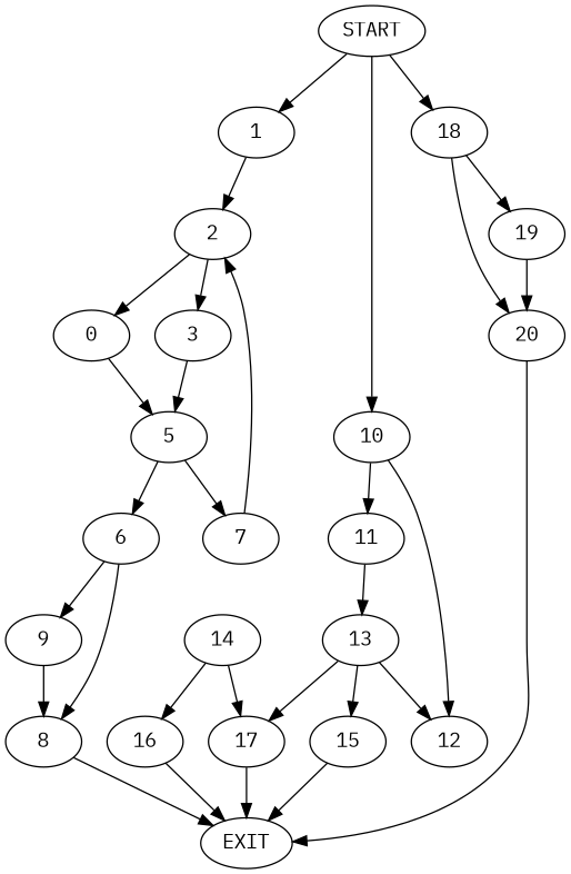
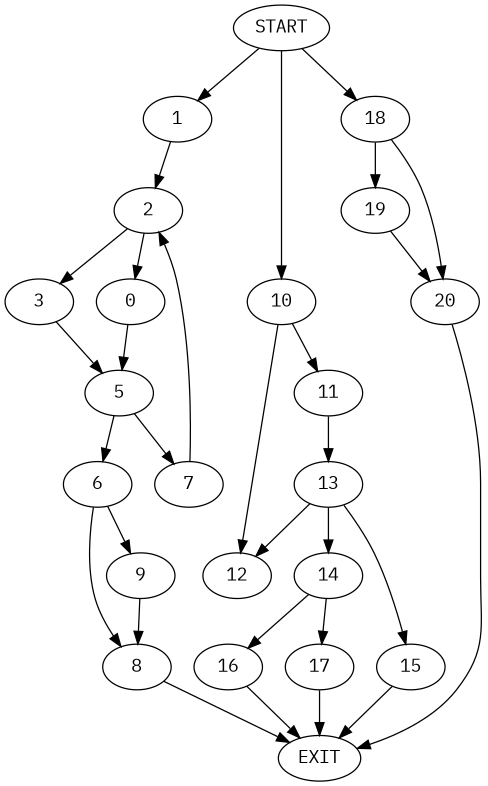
  digraph {
    fontname="IBM Plex Mono"
    node [fontname="IBM Plex Mono"]
    edge [fontname="IBM Plex Mono"]
    n1 [label=START]
    1
    10
    18
    2
    11
    12
    19
    20
    n10 [label=EXIT]
    3
    n12 [label=0]
    5
    6
    7
    8
    9
    13
    14
    15
    16
    17
    n1 -> 1
    n1 -> 10
    n1 -> 18
    1 -> 2
    10 -> 11
    10 -> 12
    18 -> 19
    18 -> 20
    2 -> 3
    2 -> n12
    11 -> 13
    19 -> 20
    20 -> n10
    3 -> 5
    n12 -> 5
    5 -> 6
    5 -> 7
    6 -> 8
    6 -> 9
    7 -> 2
    8 -> n10
    9 -> 8
    13 -> 12
-   13 -> 17
+   13 -> 14
    13 -> 15
    14 -> 16
    14 -> 17
    15 -> n10
    16 -> n10
    17 -> n10
  }
